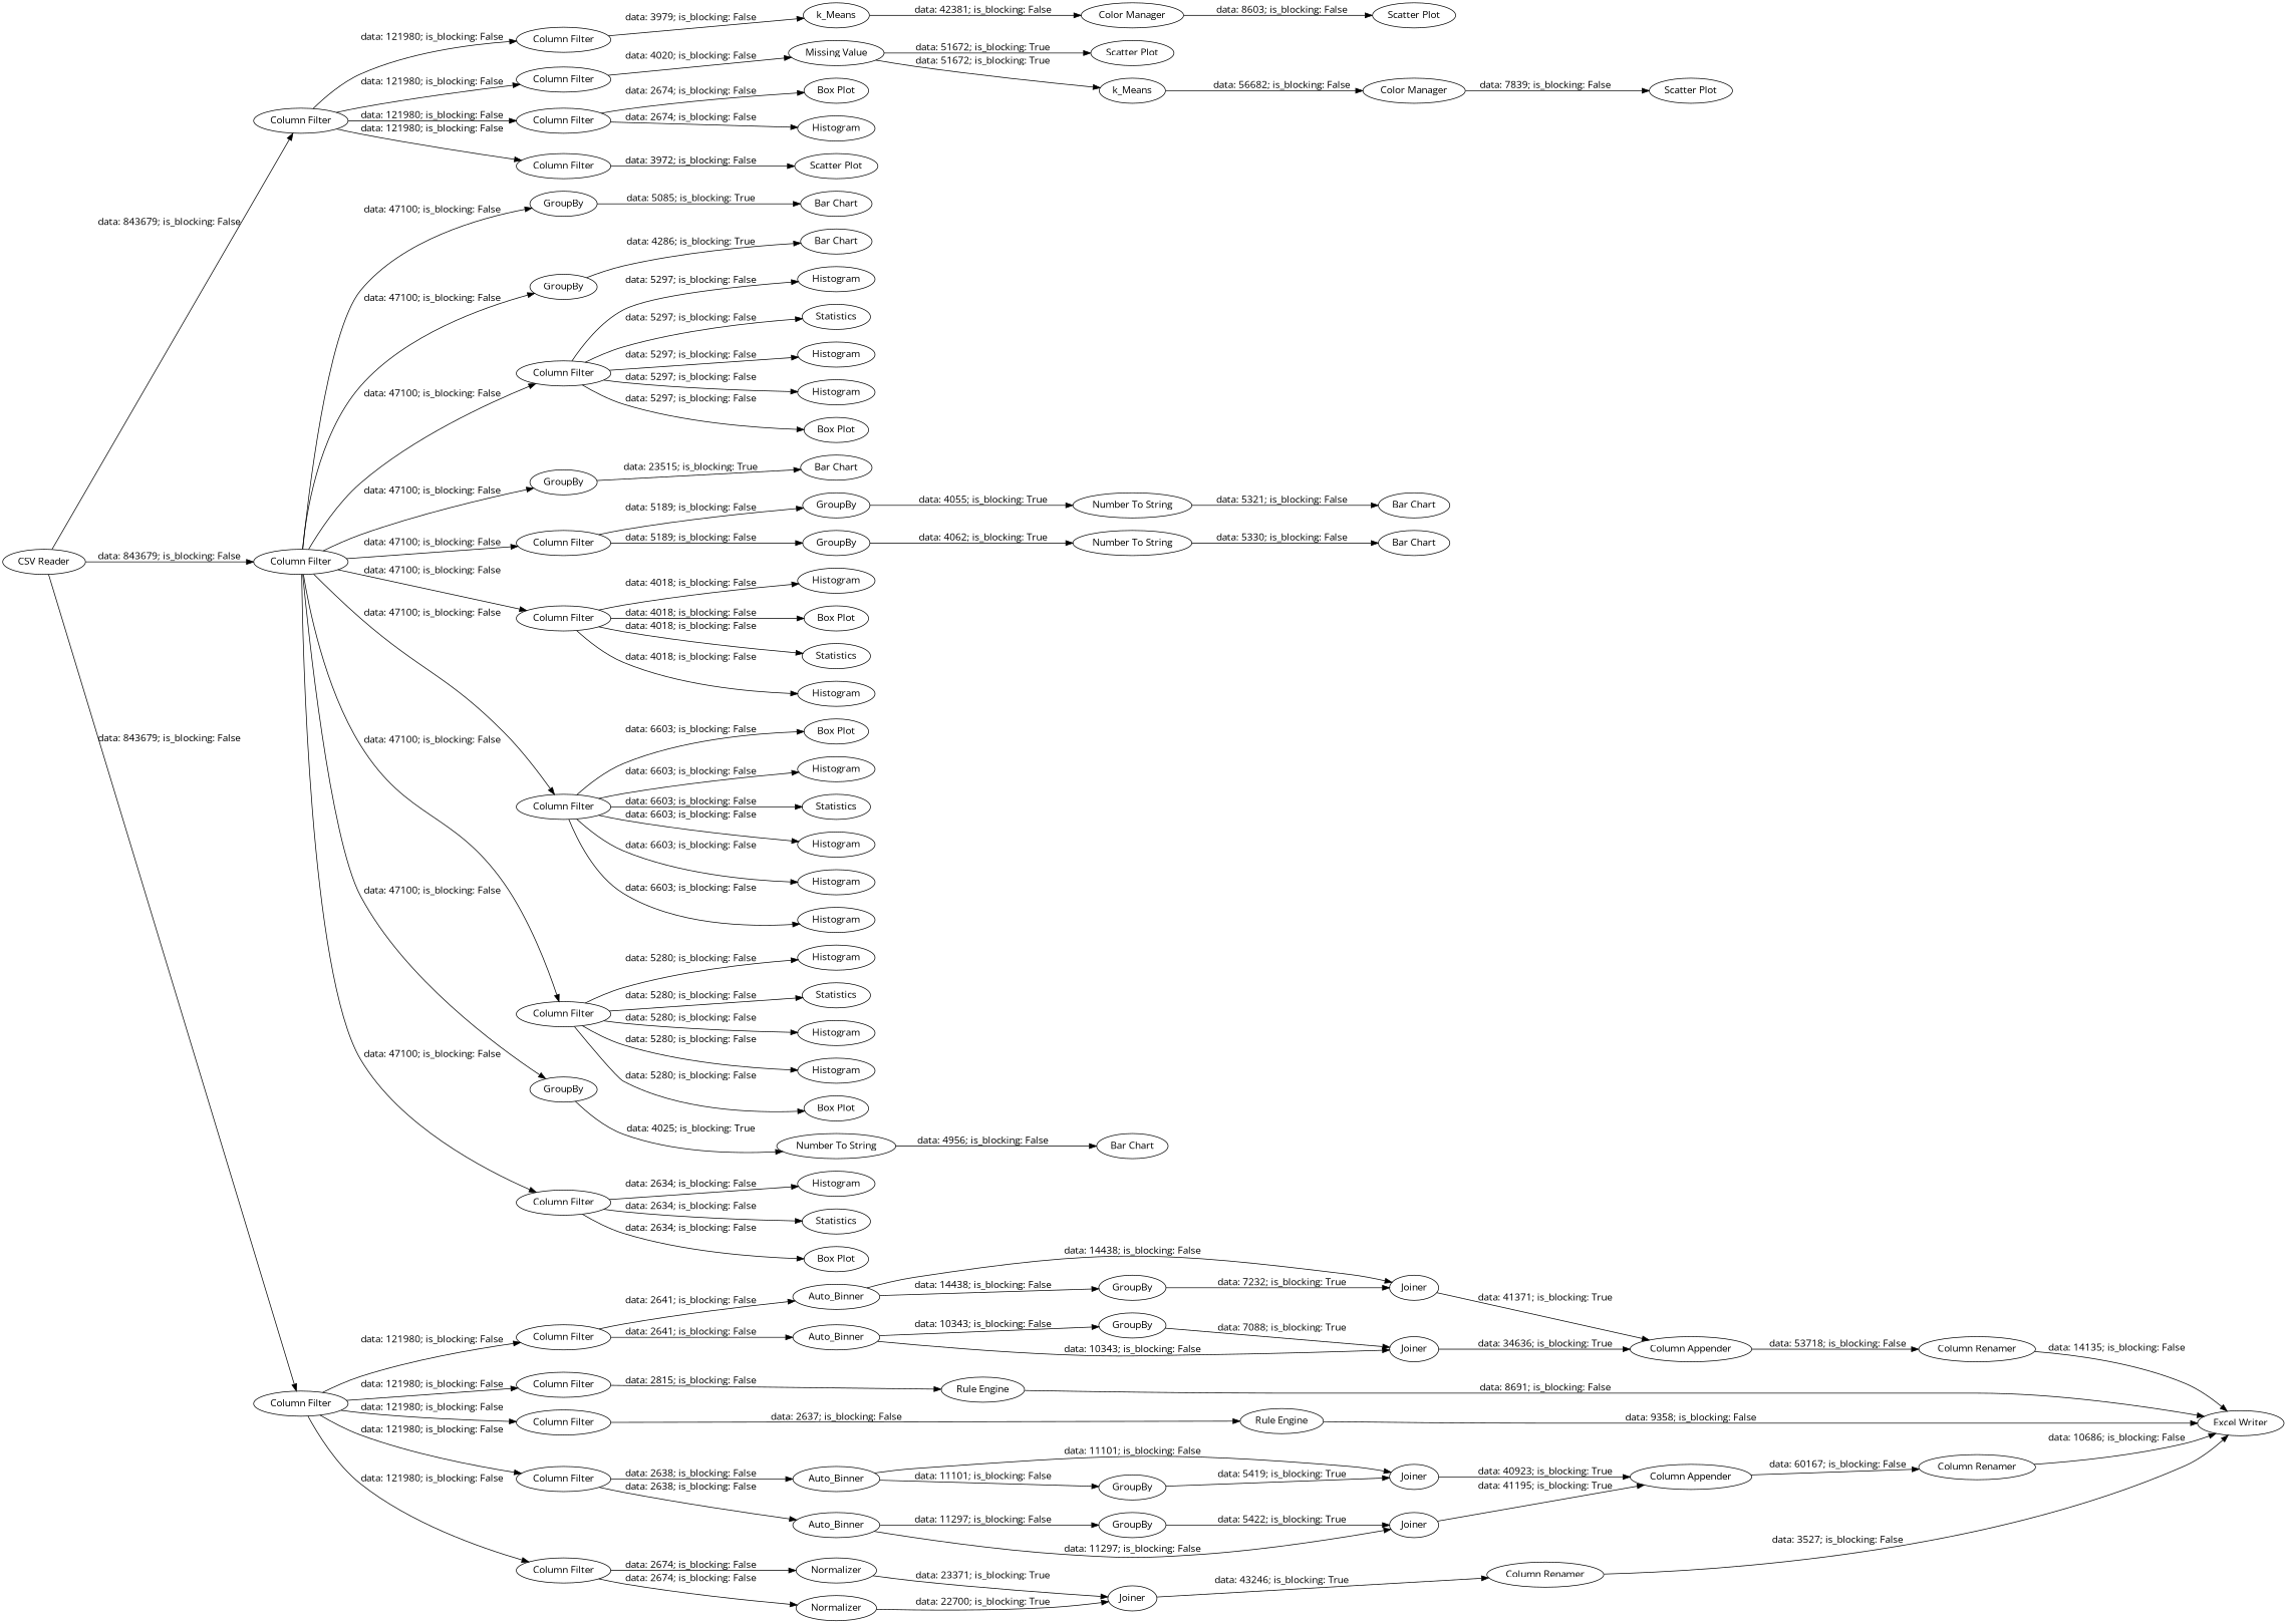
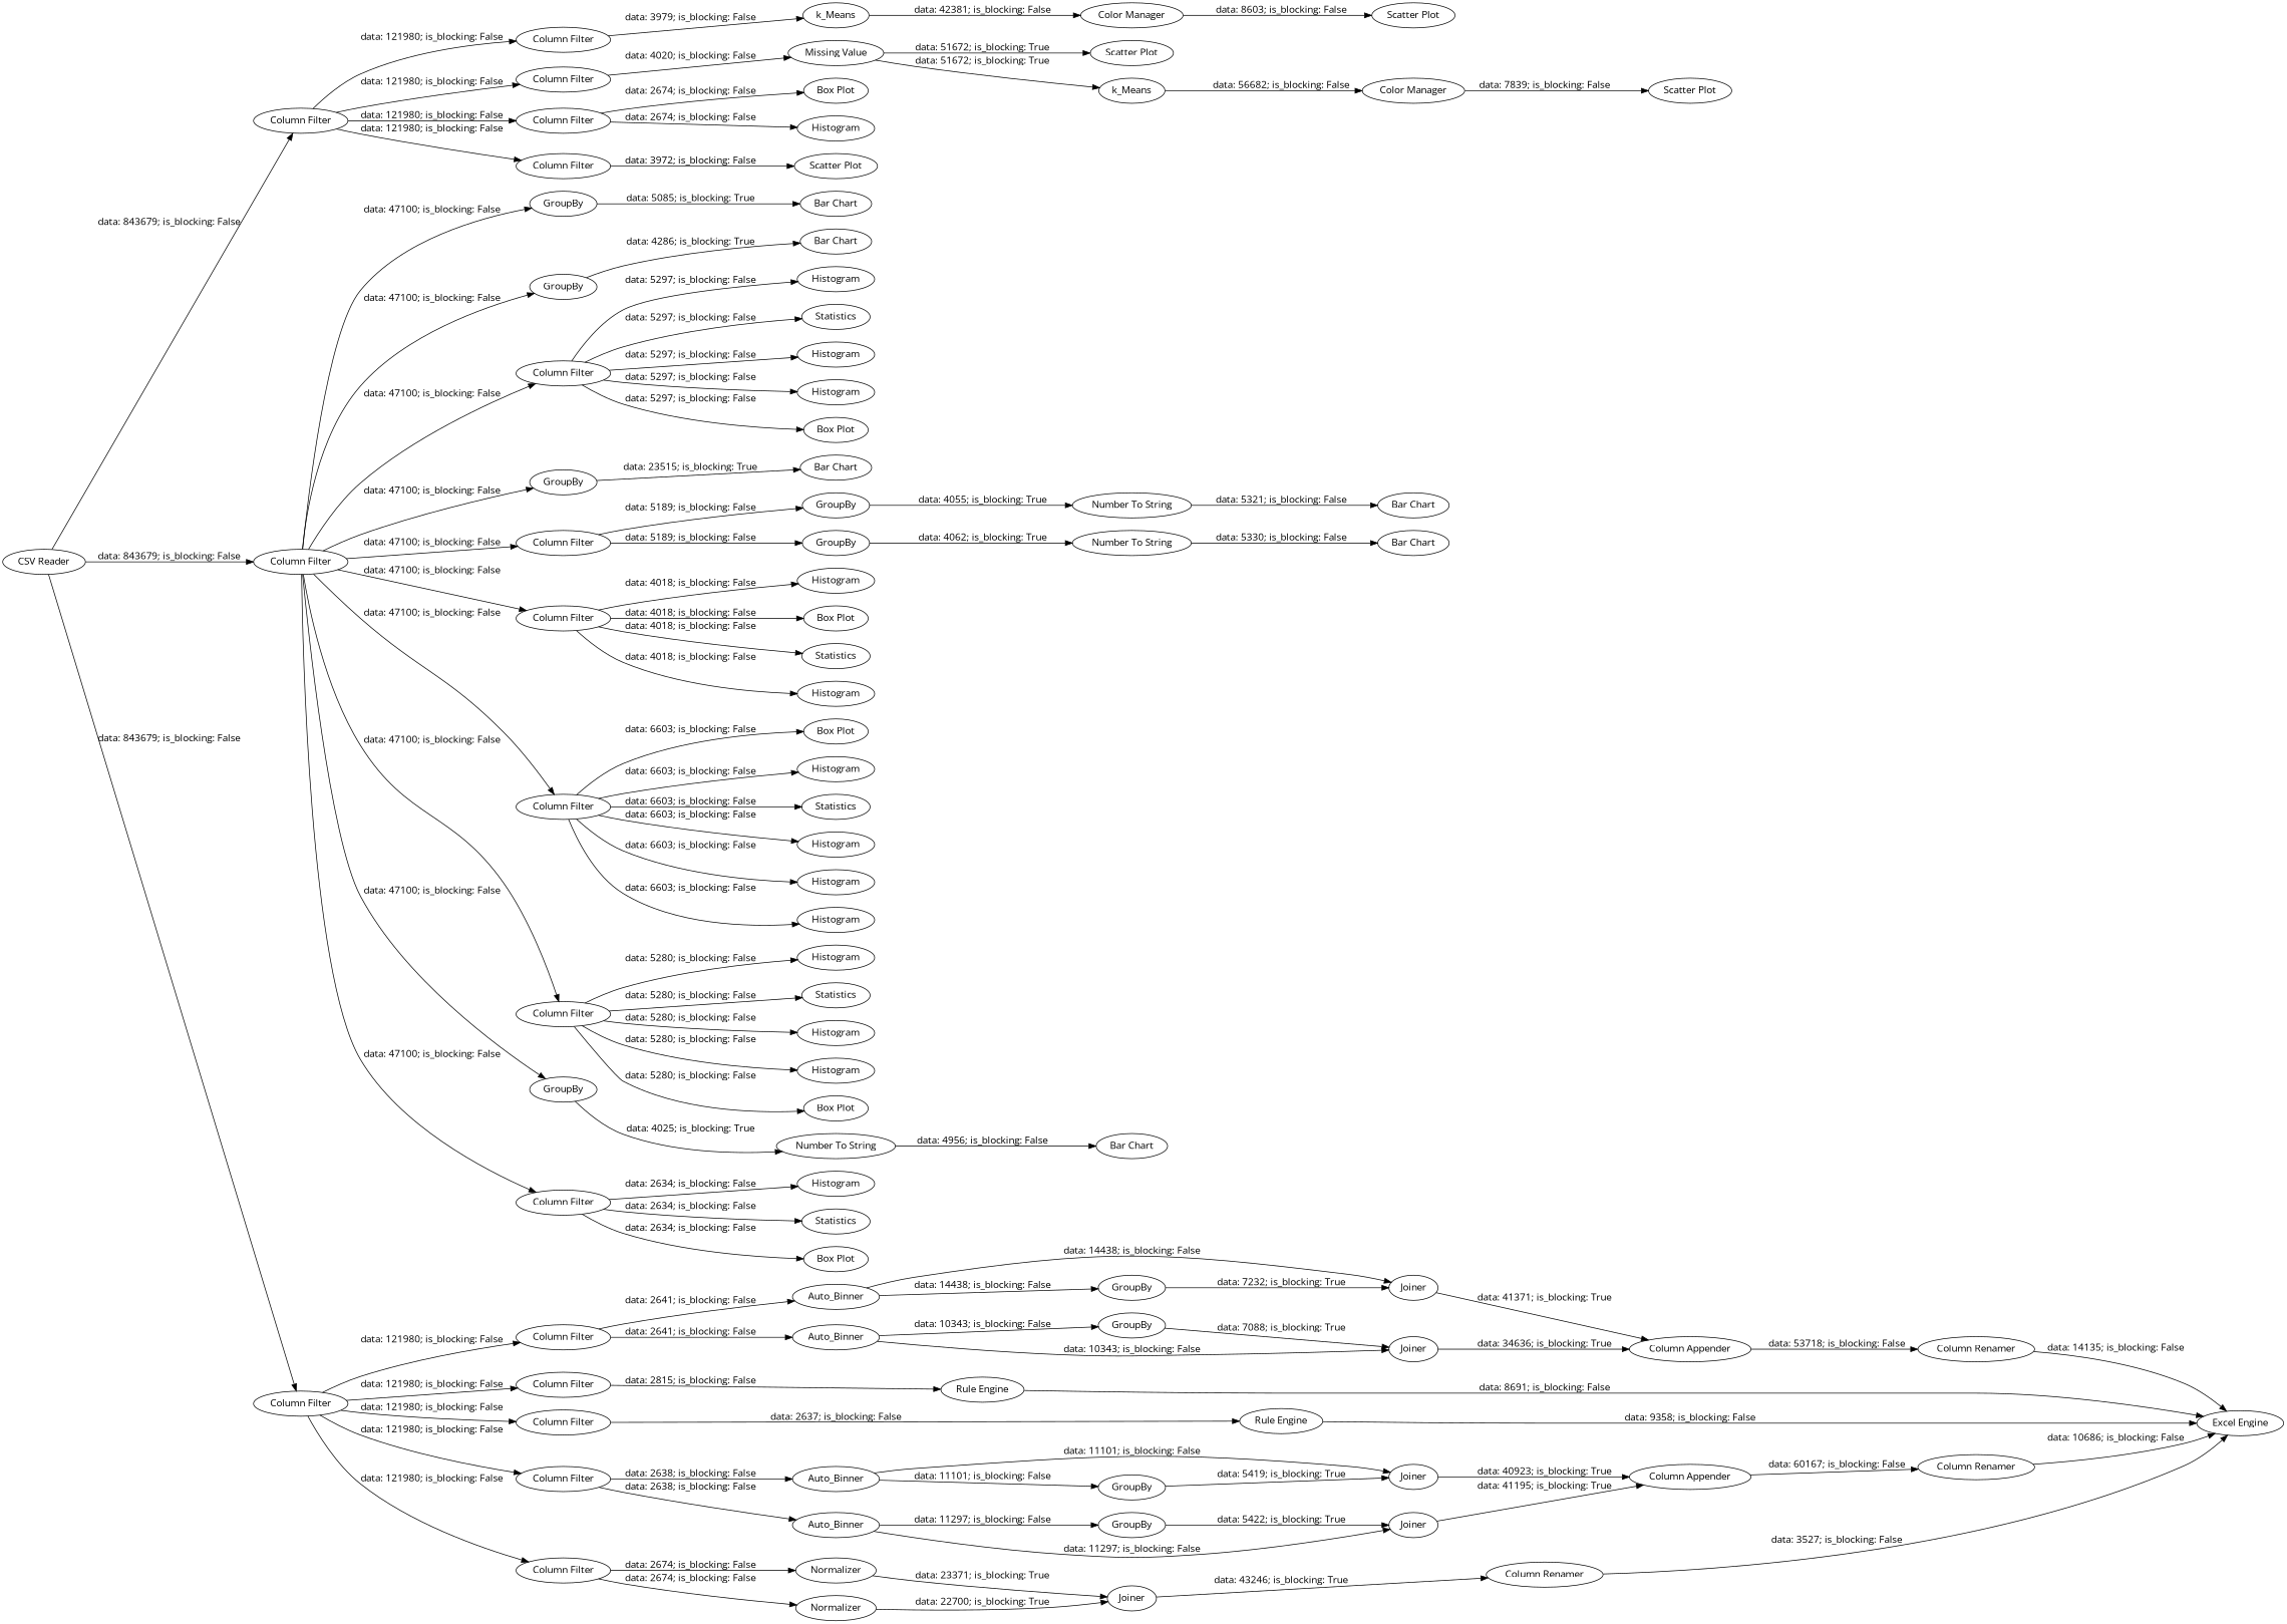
  digraph {
    rankdir=LR
    fontname="Open Sans"
    node [fontname="Open Sans"]
    edge [fontname="Open Sans"]
    n1 [label="Column Filter"]
    n2 [label="Column Filter"]
    n3 [label="Column Filter"]
    n4 [label="Column Filter"]
    n5 [label="Column Filter"]
    n6 [label=Histogram]
    n7 [label="Box Plot"]
    n8 [label="Scatter Plot"]
    n9 [label="Column Filter"]
    n10 [label=Auto_Binner]
    n11 [label=Auto_Binner]
    n12 [label=Auto_Binner]
    n13 [label=Joiner]
    n14 [label=GroupBy]
    n15 [label=GroupBy]
    n16 [label="Bar Chart"]
    n17 [label=Normalizer]
    n18 [label=Joiner]
    n19 [label=GroupBy]
    n20 [label="Bar Chart"]
    n21 [label=k_Means]
    n22 [label="Color Manager"]
    n23 [label="Bar Chart"]
    n24 [label="Column Filter"]
    n25 [label="Rule Engine"]
    n26 [label="Column Filter"]
    n27 [label="Rule Engine"]
    n28 [label=Histogram]
    n29 [label=Auto_Binner]
    n30 [label=GroupBy]
    n31 [label=Joiner]
    n32 [label="Scatter Plot"]
    n33 [label="Box Plot"]
    n34 [label=Histogram]
    n35 [label="CSV Reader"]
    n36 [label="Column Filter"]
    n37 [label="Column Filter"]
    n38 [label="Column Appender"]
    n39 [label="Scatter Plot"]
    n40 [label="Box Plot"]
    n41 [label=Histogram]
    n42 [label=Joiner]
    n43 [label=GroupBy]
    n44 [label=Statistics]
-   n45 [label="Excel Writer"]
+   n45 [label="Excel Engine"]
    n46 [label=Histogram]
    n47 [label=GroupBy]
    n48 [label=Joiner]
    n49 [label=Statistics]
    n50 [label=Histogram]
    n51 [label=Statistics]
    n52 [label=Histogram]
    n53 [label="Column Appender"]
    n54 [label="Column Filter"]
    n55 [label=GroupBy]
    n56 [label="Column Filter"]
    n57 [label="Column Filter"]
    n58 [label="Column Filter"]
    n59 [label="Column Filter"]
    n60 [label=GroupBy]
    n61 [label="Column Filter"]
    n62 [label=Histogram]
    n63 [label="Color Manager"]
    n64 [label=Histogram]
    n65 [label="Box Plot"]
    n66 [label=Normalizer]
    n67 [label="Bar Chart"]
    n68 [label="Missing Value"]
    n69 [label=GroupBy]
    n70 [label=GroupBy]
    n71 [label=Statistics]
    n72 [label=Statistics]
    n73 [label=Histogram]
    n74 [label=Histogram]
    n75 [label="Column Renamer"]
    n76 [label=Histogram]
    n77 [label=Histogram]
    n78 [label="Scatter Plot"]
    n79 [label=Histogram]
    n80 [label="Box Plot"]
    n81 [label="Column Filter"]
    n82 [label="Number To String"]
    n83 [label="Bar Chart"]
    n84 [label="Number To String"]
    n85 [label="Column Renamer"]
    n86 [label=k_Means]
    n87 [label="Bar Chart"]
    n88 [label="Column Renamer"]
    n89 [label="Column Filter"]
    n90 [label="Box Plot"]
    n91 [label="Number To String"]
    n1 -> n2 [label="data: 121980; is_blocking: False"]
    n1 -> n3 [label="data: 121980; is_blocking: False"]
    n1 -> n4 [label="data: 121980; is_blocking: False"]
    n1 -> n5 [label="data: 121980; is_blocking: False"]
    n2 -> n21 [label="data: 3979; is_blocking: False"]
    n3 -> n68 [label="data: 4020; is_blocking: False"]
    n4 -> n40 [label="data: 2674; is_blocking: False"]
    n4 -> n76 [label="data: 2674; is_blocking: False"]
    n5 -> n78 [label="data: 3972; is_blocking: False"]
    n9 -> n10 [label="data: 2641; is_blocking: False"]
    n9 -> n11 [label="data: 2641; is_blocking: False"]
    n10 -> n42 [label="data: 14438; is_blocking: False"]
    n10 -> n43 [label="data: 14438; is_blocking: False"]
    n11 -> n47 [label="data: 10343; is_blocking: False"]
    n11 -> n48 [label="data: 10343; is_blocking: False"]
    n12 -> n13 [label="data: 11101; is_blocking: False"]
    n12 -> n14 [label="data: 11101; is_blocking: False"]
    n13 -> n38 [label="data: 40923; is_blocking: True"]
    n14 -> n13 [label="data: 5419; is_blocking: True"]
    n15 -> n16 [label="data: 5085; is_blocking: True"]
    n17 -> n18 [label="data: 23371; is_blocking: True"]
    n18 -> n85 [label="data: 43246; is_blocking: True"]
    n19 -> n20 [label="data: 4286; is_blocking: True"]
    n21 -> n22 [label="data: 42381; is_blocking: False"]
    n22 -> n32 [label="data: 8603; is_blocking: False"]
    n24 -> n25 [label="data: 2815; is_blocking: False"]
    n25 -> n45 [label="data: 8691; is_blocking: False"]
    n26 -> n27 [label="data: 2637; is_blocking: False"]
    n27 -> n45 [label="data: 9358; is_blocking: False"]
    n29 -> n30 [label="data: 11297; is_blocking: False"]
    n29 -> n31 [label="data: 11297; is_blocking: False"]
    n30 -> n31 [label="data: 5422; is_blocking: True"]
    n31 -> n38 [label="data: 41195; is_blocking: True"]
    n35 -> n1 [label="data: 843679; is_blocking: False"]
    n35 -> n36 [label="data: 843679; is_blocking: False"]
    n35 -> n37 [label="data: 843679; is_blocking: False"]
    n36 -> n15 [label="data: 47100; is_blocking: False"]
    n36 -> n19 [label="data: 47100; is_blocking: False"]
    n36 -> n54 [label="data: 47100; is_blocking: False"]
    n36 -> n55 [label="data: 47100; is_blocking: False"]
    n36 -> n56 [label="data: 47100; is_blocking: False"]
    n36 -> n57 [label="data: 47100; is_blocking: False"]
    n36 -> n58 [label="data: 47100; is_blocking: False"]
    n36 -> n59 [label="data: 47100; is_blocking: False"]
    n36 -> n60 [label="data: 47100; is_blocking: False"]
    n36 -> n61 [label="data: 47100; is_blocking: False"]
    n37 -> n9 [label="data: 121980; is_blocking: False"]
    n37 -> n24 [label="data: 121980; is_blocking: False"]
    n37 -> n26 [label="data: 121980; is_blocking: False"]
    n37 -> n81 [label="data: 121980; is_blocking: False"]
    n37 -> n89 [label="data: 121980; is_blocking: False"]
    n38 -> n75 [label="data: 60167; is_blocking: False"]
    n42 -> n53 [label="data: 41371; is_blocking: True"]
    n43 -> n42 [label="data: 7232; is_blocking: True"]
    n47 -> n48 [label="data: 7088; is_blocking: True"]
    n48 -> n53 [label="data: 34636; is_blocking: True"]
    n53 -> n88 [label="data: 53718; is_blocking: False"]
    n54 -> n41 [label="data: 5297; is_blocking: False"]
    n54 -> n49 [label="data: 5297; is_blocking: False"]
    n54 -> n50 [label="data: 5297; is_blocking: False"]
    n54 -> n64 [label="data: 5297; is_blocking: False"]
    n54 -> n65 [label="data: 5297; is_blocking: False"]
    n55 -> n67 [label="data: 23515; is_blocking: True"]
    n56 -> n69 [label="data: 5189; is_blocking: False"]
    n56 -> n70 [label="data: 5189; is_blocking: False"]
    n57 -> n6 [label="data: 4018; is_blocking: False"]
    n57 -> n33 [label="data: 4018; is_blocking: False"]
    n57 -> n72 [label="data: 4018; is_blocking: False"]
    n57 -> n73 [label="data: 4018; is_blocking: False"]
    n58 -> n7 [label="data: 6603; is_blocking: False"]
    n58 -> n34 [label="data: 6603; is_blocking: False"]
    n58 -> n44 [label="data: 6603; is_blocking: False"]
    n58 -> n46 [label="data: 6603; is_blocking: False"]
    n58 -> n52 [label="data: 6603; is_blocking: False"]
    n58 -> n74 [label="data: 6603; is_blocking: False"]
    n59 -> n62 [label="data: 5280; is_blocking: False"]
    n59 -> n71 [label="data: 5280; is_blocking: False"]
    n59 -> n77 [label="data: 5280; is_blocking: False"]
    n59 -> n79 [label="data: 5280; is_blocking: False"]
    n59 -> n80 [label="data: 5280; is_blocking: False"]
    n60 -> n84 [label="data: 4025; is_blocking: True"]
    n61 -> n28 [label="data: 2634; is_blocking: False"]
    n61 -> n51 [label="data: 2634; is_blocking: False"]
    n61 -> n90 [label="data: 2634; is_blocking: False"]
    n63 -> n8 [label="data: 7839; is_blocking: False"]
    n66 -> n18 [label="data: 22700; is_blocking: True"]
    n68 -> n39 [label="data: 51672; is_blocking: True"]
    n68 -> n86 [label="data: 51672; is_blocking: True"]
    n69 -> n82 [label="data: 4055; is_blocking: True"]
    n70 -> n91 [label="data: 4062; is_blocking: True"]
    n75 -> n45 [label="data: 10686; is_blocking: False"]
    n81 -> n12 [label="data: 2638; is_blocking: False"]
    n81 -> n29 [label="data: 2638; is_blocking: False"]
    n82 -> n83 [label="data: 5321; is_blocking: False"]
    n84 -> n23 [label="data: 4956; is_blocking: False"]
    n85 -> n45 [label="data: 3527; is_blocking: False"]
    n86 -> n63 [label="data: 56682; is_blocking: False"]
    n88 -> n45 [label="data: 14135; is_blocking: False"]
    n89 -> n17 [label="data: 2674; is_blocking: False"]
    n89 -> n66 [label="data: 2674; is_blocking: False"]
    n91 -> n87 [label="data: 5330; is_blocking: False"]
  }
